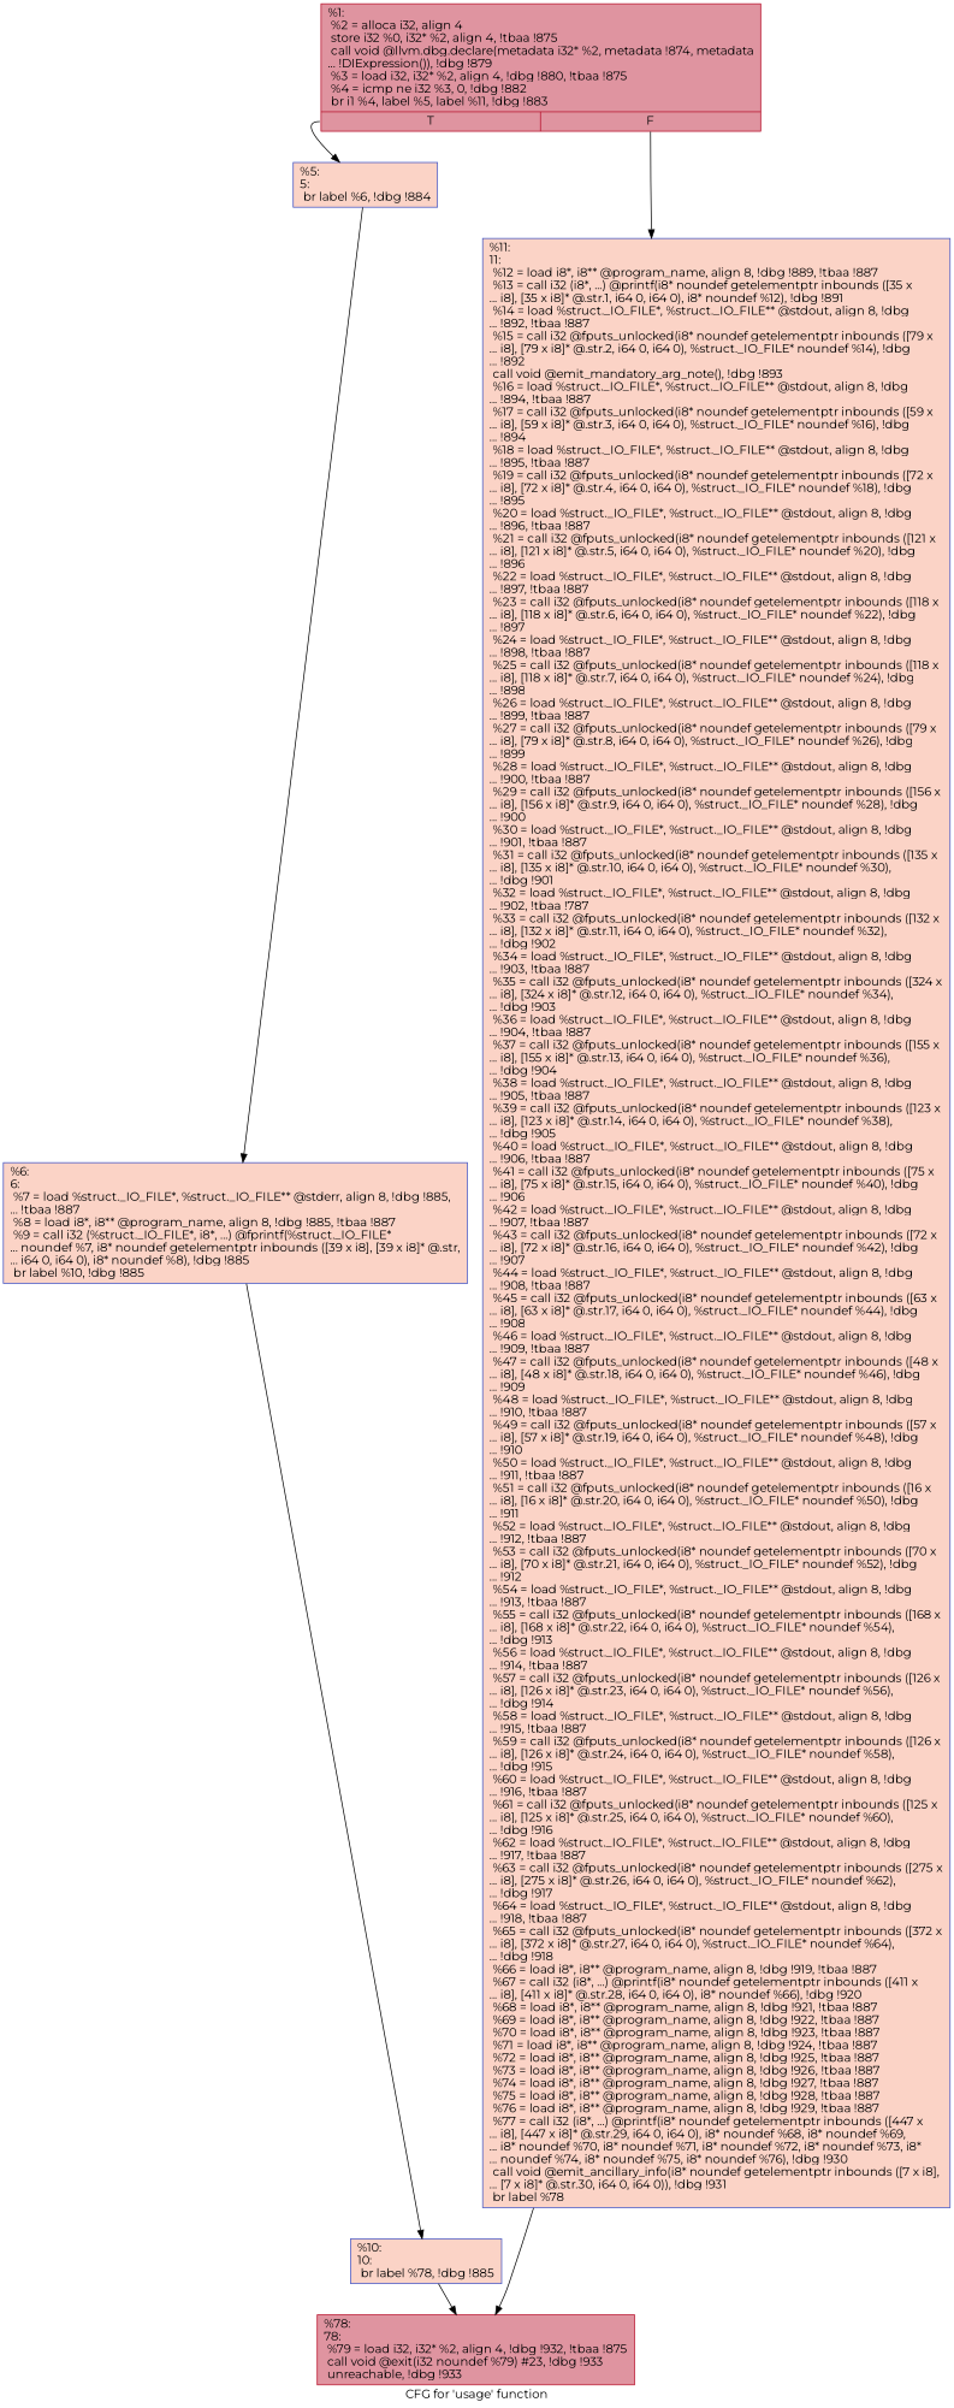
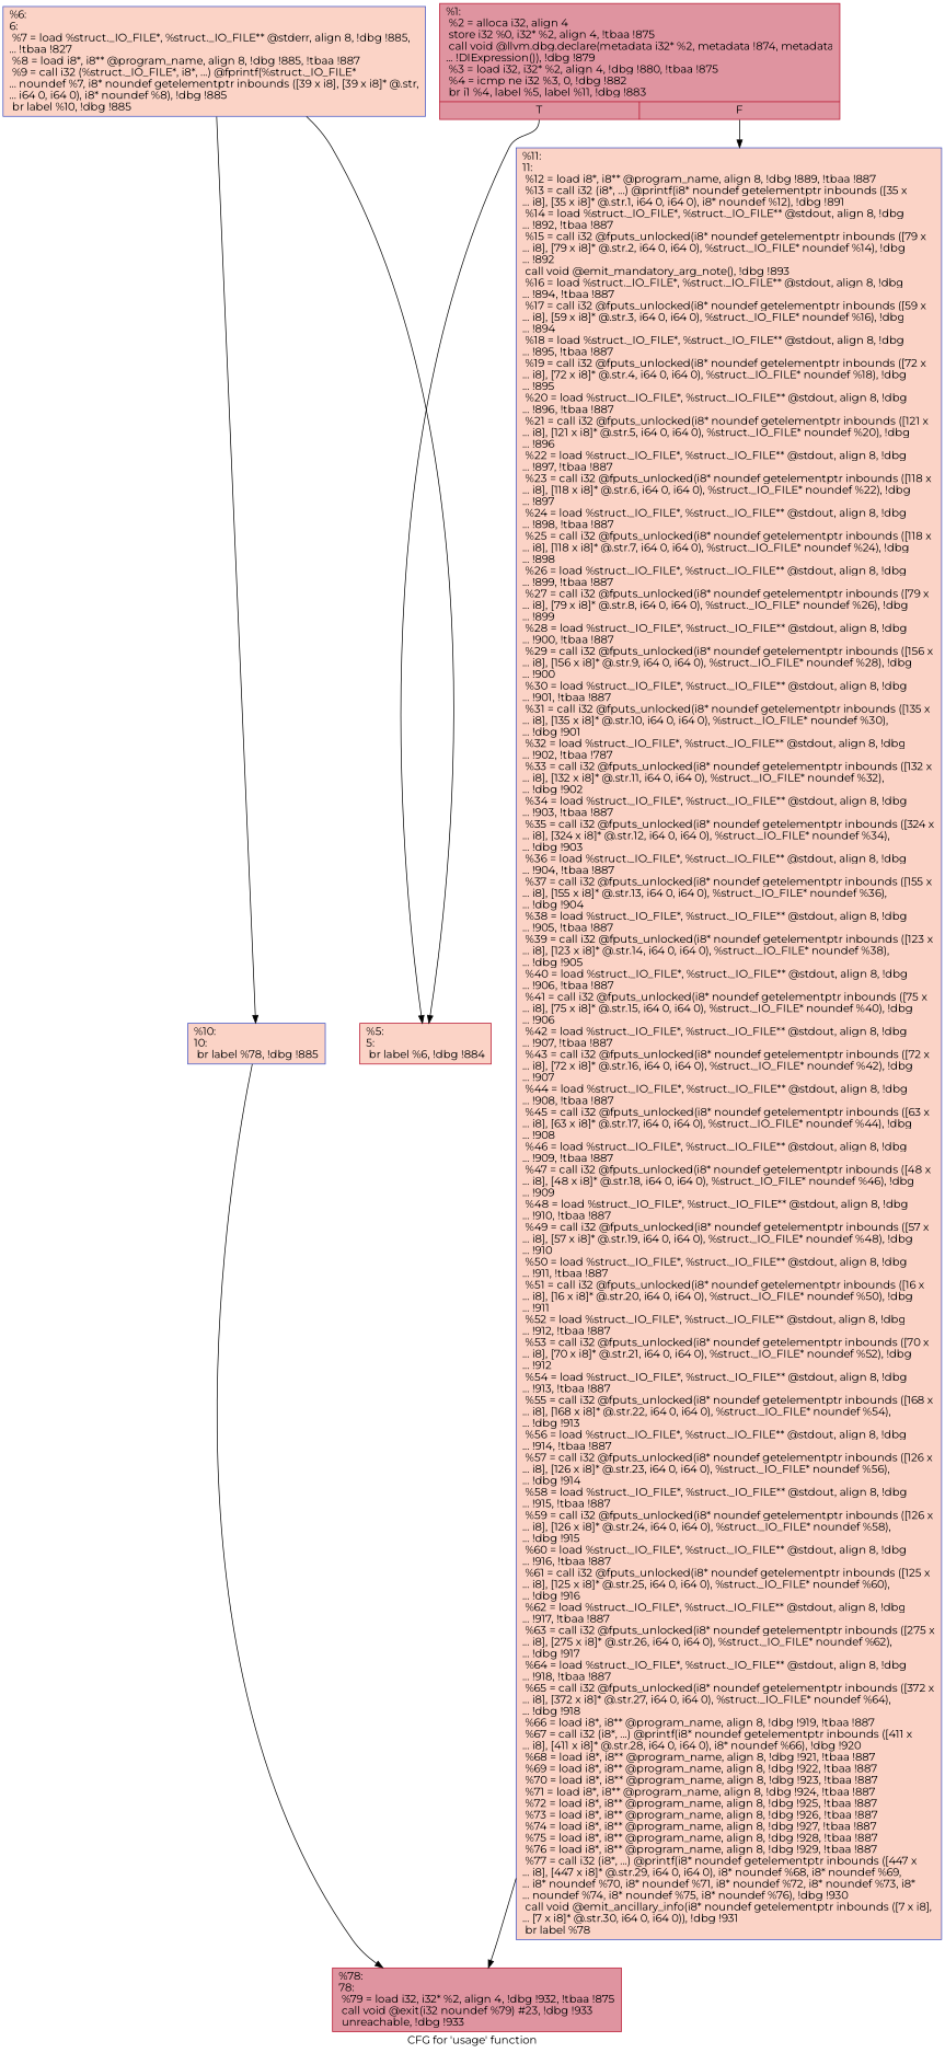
  digraph {
    fontname=Montserrat
    label="CFG for 'usage' function"
    node [color="#3d50c3ff" fillcolor="#f59c7d70" fontname=Montserrat shape=record style=filled]
    edge [fontname=Montserrat]
    n1 [color="#b70d28ff" fillcolor="#b70d2870" label="{%1:\l  %2 = alloca i32, align 4\l  store i32 %0, i32* %2, align 4, !tbaa !875\l  call void @llvm.dbg.declare(metadata i32* %2, metadata !874, metadata\l... !DIExpression()), !dbg !879\l  %3 = load i32, i32* %2, align 4, !dbg !880, !tbaa !875\l  %4 = icmp ne i32 %3, 0, !dbg !882\l  br i1 %4, label %5, label %11, !dbg !883\l|{<s0>T|<s1>F}}"]
-   n2 [label="{%5:\l5:                                                \l  br label %6, !dbg !884\l}"]
+   n2 [color="#b70d28ff" label="{%5:\l5:                                                \l  br label %6, !dbg !884\l}"]
    n3 [label="{%11:\l11:                                               \l  %12 = load i8*, i8** @program_name, align 8, !dbg !889, !tbaa !887\l  %13 = call i32 (i8*, ...) @printf(i8* noundef getelementptr inbounds ([35 x\l... i8], [35 x i8]* @.str.1, i64 0, i64 0), i8* noundef %12), !dbg !891\l  %14 = load %struct._IO_FILE*, %struct._IO_FILE** @stdout, align 8, !dbg\l... !892, !tbaa !887\l  %15 = call i32 @fputs_unlocked(i8* noundef getelementptr inbounds ([79 x\l... i8], [79 x i8]* @.str.2, i64 0, i64 0), %struct._IO_FILE* noundef %14), !dbg\l... !892\l  call void @emit_mandatory_arg_note(), !dbg !893\l  %16 = load %struct._IO_FILE*, %struct._IO_FILE** @stdout, align 8, !dbg\l... !894, !tbaa !887\l  %17 = call i32 @fputs_unlocked(i8* noundef getelementptr inbounds ([59 x\l... i8], [59 x i8]* @.str.3, i64 0, i64 0), %struct._IO_FILE* noundef %16), !dbg\l... !894\l  %18 = load %struct._IO_FILE*, %struct._IO_FILE** @stdout, align 8, !dbg\l... !895, !tbaa !887\l  %19 = call i32 @fputs_unlocked(i8* noundef getelementptr inbounds ([72 x\l... i8], [72 x i8]* @.str.4, i64 0, i64 0), %struct._IO_FILE* noundef %18), !dbg\l... !895\l  %20 = load %struct._IO_FILE*, %struct._IO_FILE** @stdout, align 8, !dbg\l... !896, !tbaa !887\l  %21 = call i32 @fputs_unlocked(i8* noundef getelementptr inbounds ([121 x\l... i8], [121 x i8]* @.str.5, i64 0, i64 0), %struct._IO_FILE* noundef %20), !dbg\l... !896\l  %22 = load %struct._IO_FILE*, %struct._IO_FILE** @stdout, align 8, !dbg\l... !897, !tbaa !887\l  %23 = call i32 @fputs_unlocked(i8* noundef getelementptr inbounds ([118 x\l... i8], [118 x i8]* @.str.6, i64 0, i64 0), %struct._IO_FILE* noundef %22), !dbg\l... !897\l  %24 = load %struct._IO_FILE*, %struct._IO_FILE** @stdout, align 8, !dbg\l... !898, !tbaa !887\l  %25 = call i32 @fputs_unlocked(i8* noundef getelementptr inbounds ([118 x\l... i8], [118 x i8]* @.str.7, i64 0, i64 0), %struct._IO_FILE* noundef %24), !dbg\l... !898\l  %26 = load %struct._IO_FILE*, %struct._IO_FILE** @stdout, align 8, !dbg\l... !899, !tbaa !887\l  %27 = call i32 @fputs_unlocked(i8* noundef getelementptr inbounds ([79 x\l... i8], [79 x i8]* @.str.8, i64 0, i64 0), %struct._IO_FILE* noundef %26), !dbg\l... !899\l  %28 = load %struct._IO_FILE*, %struct._IO_FILE** @stdout, align 8, !dbg\l... !900, !tbaa !887\l  %29 = call i32 @fputs_unlocked(i8* noundef getelementptr inbounds ([156 x\l... i8], [156 x i8]* @.str.9, i64 0, i64 0), %struct._IO_FILE* noundef %28), !dbg\l... !900\l  %30 = load %struct._IO_FILE*, %struct._IO_FILE** @stdout, align 8, !dbg\l... !901, !tbaa !887\l  %31 = call i32 @fputs_unlocked(i8* noundef getelementptr inbounds ([135 x\l... i8], [135 x i8]* @.str.10, i64 0, i64 0), %struct._IO_FILE* noundef %30),\l... !dbg !901\l  %32 = load %struct._IO_FILE*, %struct._IO_FILE** @stdout, align 8, !dbg\l... !902, !tbaa !787\l  %33 = call i32 @fputs_unlocked(i8* noundef getelementptr inbounds ([132 x\l... i8], [132 x i8]* @.str.11, i64 0, i64 0), %struct._IO_FILE* noundef %32),\l... !dbg !902\l  %34 = load %struct._IO_FILE*, %struct._IO_FILE** @stdout, align 8, !dbg\l... !903, !tbaa !887\l  %35 = call i32 @fputs_unlocked(i8* noundef getelementptr inbounds ([324 x\l... i8], [324 x i8]* @.str.12, i64 0, i64 0), %struct._IO_FILE* noundef %34),\l... !dbg !903\l  %36 = load %struct._IO_FILE*, %struct._IO_FILE** @stdout, align 8, !dbg\l... !904, !tbaa !887\l  %37 = call i32 @fputs_unlocked(i8* noundef getelementptr inbounds ([155 x\l... i8], [155 x i8]* @.str.13, i64 0, i64 0), %struct._IO_FILE* noundef %36),\l... !dbg !904\l  %38 = load %struct._IO_FILE*, %struct._IO_FILE** @stdout, align 8, !dbg\l... !905, !tbaa !887\l  %39 = call i32 @fputs_unlocked(i8* noundef getelementptr inbounds ([123 x\l... i8], [123 x i8]* @.str.14, i64 0, i64 0), %struct._IO_FILE* noundef %38),\l... !dbg !905\l  %40 = load %struct._IO_FILE*, %struct._IO_FILE** @stdout, align 8, !dbg\l... !906, !tbaa !887\l  %41 = call i32 @fputs_unlocked(i8* noundef getelementptr inbounds ([75 x\l... i8], [75 x i8]* @.str.15, i64 0, i64 0), %struct._IO_FILE* noundef %40), !dbg\l... !906\l  %42 = load %struct._IO_FILE*, %struct._IO_FILE** @stdout, align 8, !dbg\l... !907, !tbaa !887\l  %43 = call i32 @fputs_unlocked(i8* noundef getelementptr inbounds ([72 x\l... i8], [72 x i8]* @.str.16, i64 0, i64 0), %struct._IO_FILE* noundef %42), !dbg\l... !907\l  %44 = load %struct._IO_FILE*, %struct._IO_FILE** @stdout, align 8, !dbg\l... !908, !tbaa !887\l  %45 = call i32 @fputs_unlocked(i8* noundef getelementptr inbounds ([63 x\l... i8], [63 x i8]* @.str.17, i64 0, i64 0), %struct._IO_FILE* noundef %44), !dbg\l... !908\l  %46 = load %struct._IO_FILE*, %struct._IO_FILE** @stdout, align 8, !dbg\l... !909, !tbaa !887\l  %47 = call i32 @fputs_unlocked(i8* noundef getelementptr inbounds ([48 x\l... i8], [48 x i8]* @.str.18, i64 0, i64 0), %struct._IO_FILE* noundef %46), !dbg\l... !909\l  %48 = load %struct._IO_FILE*, %struct._IO_FILE** @stdout, align 8, !dbg\l... !910, !tbaa !887\l  %49 = call i32 @fputs_unlocked(i8* noundef getelementptr inbounds ([57 x\l... i8], [57 x i8]* @.str.19, i64 0, i64 0), %struct._IO_FILE* noundef %48), !dbg\l... !910\l  %50 = load %struct._IO_FILE*, %struct._IO_FILE** @stdout, align 8, !dbg\l... !911, !tbaa !887\l  %51 = call i32 @fputs_unlocked(i8* noundef getelementptr inbounds ([16 x\l... i8], [16 x i8]* @.str.20, i64 0, i64 0), %struct._IO_FILE* noundef %50), !dbg\l... !911\l  %52 = load %struct._IO_FILE*, %struct._IO_FILE** @stdout, align 8, !dbg\l... !912, !tbaa !887\l  %53 = call i32 @fputs_unlocked(i8* noundef getelementptr inbounds ([70 x\l... i8], [70 x i8]* @.str.21, i64 0, i64 0), %struct._IO_FILE* noundef %52), !dbg\l... !912\l  %54 = load %struct._IO_FILE*, %struct._IO_FILE** @stdout, align 8, !dbg\l... !913, !tbaa !887\l  %55 = call i32 @fputs_unlocked(i8* noundef getelementptr inbounds ([168 x\l... i8], [168 x i8]* @.str.22, i64 0, i64 0), %struct._IO_FILE* noundef %54),\l... !dbg !913\l  %56 = load %struct._IO_FILE*, %struct._IO_FILE** @stdout, align 8, !dbg\l... !914, !tbaa !887\l  %57 = call i32 @fputs_unlocked(i8* noundef getelementptr inbounds ([126 x\l... i8], [126 x i8]* @.str.23, i64 0, i64 0), %struct._IO_FILE* noundef %56),\l... !dbg !914\l  %58 = load %struct._IO_FILE*, %struct._IO_FILE** @stdout, align 8, !dbg\l... !915, !tbaa !887\l  %59 = call i32 @fputs_unlocked(i8* noundef getelementptr inbounds ([126 x\l... i8], [126 x i8]* @.str.24, i64 0, i64 0), %struct._IO_FILE* noundef %58),\l... !dbg !915\l  %60 = load %struct._IO_FILE*, %struct._IO_FILE** @stdout, align 8, !dbg\l... !916, !tbaa !887\l  %61 = call i32 @fputs_unlocked(i8* noundef getelementptr inbounds ([125 x\l... i8], [125 x i8]* @.str.25, i64 0, i64 0), %struct._IO_FILE* noundef %60),\l... !dbg !916\l  %62 = load %struct._IO_FILE*, %struct._IO_FILE** @stdout, align 8, !dbg\l... !917, !tbaa !887\l  %63 = call i32 @fputs_unlocked(i8* noundef getelementptr inbounds ([275 x\l... i8], [275 x i8]* @.str.26, i64 0, i64 0), %struct._IO_FILE* noundef %62),\l... !dbg !917\l  %64 = load %struct._IO_FILE*, %struct._IO_FILE** @stdout, align 8, !dbg\l... !918, !tbaa !887\l  %65 = call i32 @fputs_unlocked(i8* noundef getelementptr inbounds ([372 x\l... i8], [372 x i8]* @.str.27, i64 0, i64 0), %struct._IO_FILE* noundef %64),\l... !dbg !918\l  %66 = load i8*, i8** @program_name, align 8, !dbg !919, !tbaa !887\l  %67 = call i32 (i8*, ...) @printf(i8* noundef getelementptr inbounds ([411 x\l... i8], [411 x i8]* @.str.28, i64 0, i64 0), i8* noundef %66), !dbg !920\l  %68 = load i8*, i8** @program_name, align 8, !dbg !921, !tbaa !887\l  %69 = load i8*, i8** @program_name, align 8, !dbg !922, !tbaa !887\l  %70 = load i8*, i8** @program_name, align 8, !dbg !923, !tbaa !887\l  %71 = load i8*, i8** @program_name, align 8, !dbg !924, !tbaa !887\l  %72 = load i8*, i8** @program_name, align 8, !dbg !925, !tbaa !887\l  %73 = load i8*, i8** @program_name, align 8, !dbg !926, !tbaa !887\l  %74 = load i8*, i8** @program_name, align 8, !dbg !927, !tbaa !887\l  %75 = load i8*, i8** @program_name, align 8, !dbg !928, !tbaa !887\l  %76 = load i8*, i8** @program_name, align 8, !dbg !929, !tbaa !887\l  %77 = call i32 (i8*, ...) @printf(i8* noundef getelementptr inbounds ([447 x\l... i8], [447 x i8]* @.str.29, i64 0, i64 0), i8* noundef %68, i8* noundef %69,\l... i8* noundef %70, i8* noundef %71, i8* noundef %72, i8* noundef %73, i8*\l... noundef %74, i8* noundef %75, i8* noundef %76), !dbg !930\l  call void @emit_ancillary_info(i8* noundef getelementptr inbounds ([7 x i8],\l... [7 x i8]* @.str.30, i64 0, i64 0)), !dbg !931\l  br label %78\l}"]
-   n4 [label="{%6:\l6:                                                \l  %7 = load %struct._IO_FILE*, %struct._IO_FILE** @stderr, align 8, !dbg !885,\l... !tbaa !887\l  %8 = load i8*, i8** @program_name, align 8, !dbg !885, !tbaa !887\l  %9 = call i32 (%struct._IO_FILE*, i8*, ...) @fprintf(%struct._IO_FILE*\l... noundef %7, i8* noundef getelementptr inbounds ([39 x i8], [39 x i8]* @.str,\l... i64 0, i64 0), i8* noundef %8), !dbg !885\l  br label %10, !dbg !885\l}"]
+   n4 [label="{%6:\l6:                                                \l  %7 = load %struct._IO_FILE*, %struct._IO_FILE** @stderr, align 8, !dbg !885,\l... !tbaa !827\l  %8 = load i8*, i8** @program_name, align 8, !dbg !885, !tbaa !887\l  %9 = call i32 (%struct._IO_FILE*, i8*, ...) @fprintf(%struct._IO_FILE*\l... noundef %7, i8* noundef getelementptr inbounds ([39 x i8], [39 x i8]* @.str,\l... i64 0, i64 0), i8* noundef %8), !dbg !885\l  br label %10, !dbg !885\l}"]
    n5 [color="#b70d28ff" fillcolor="#b70d2870" label="{%78:\l78:                                               \l  %79 = load i32, i32* %2, align 4, !dbg !932, !tbaa !875\l  call void @exit(i32 noundef %79) #23, !dbg !933\l  unreachable, !dbg !933\l}"]
    n6 [label="{%10:\l10:                                               \l  br label %78, !dbg !885\l}"]
    n1 -> n2 [tailport=s0]
    n1 -> n3 [tailport=s1]
-   n2 -> n4
+   n4 -> n2
    n3 -> n5
    n4 -> n6
    n6 -> n5
  }
